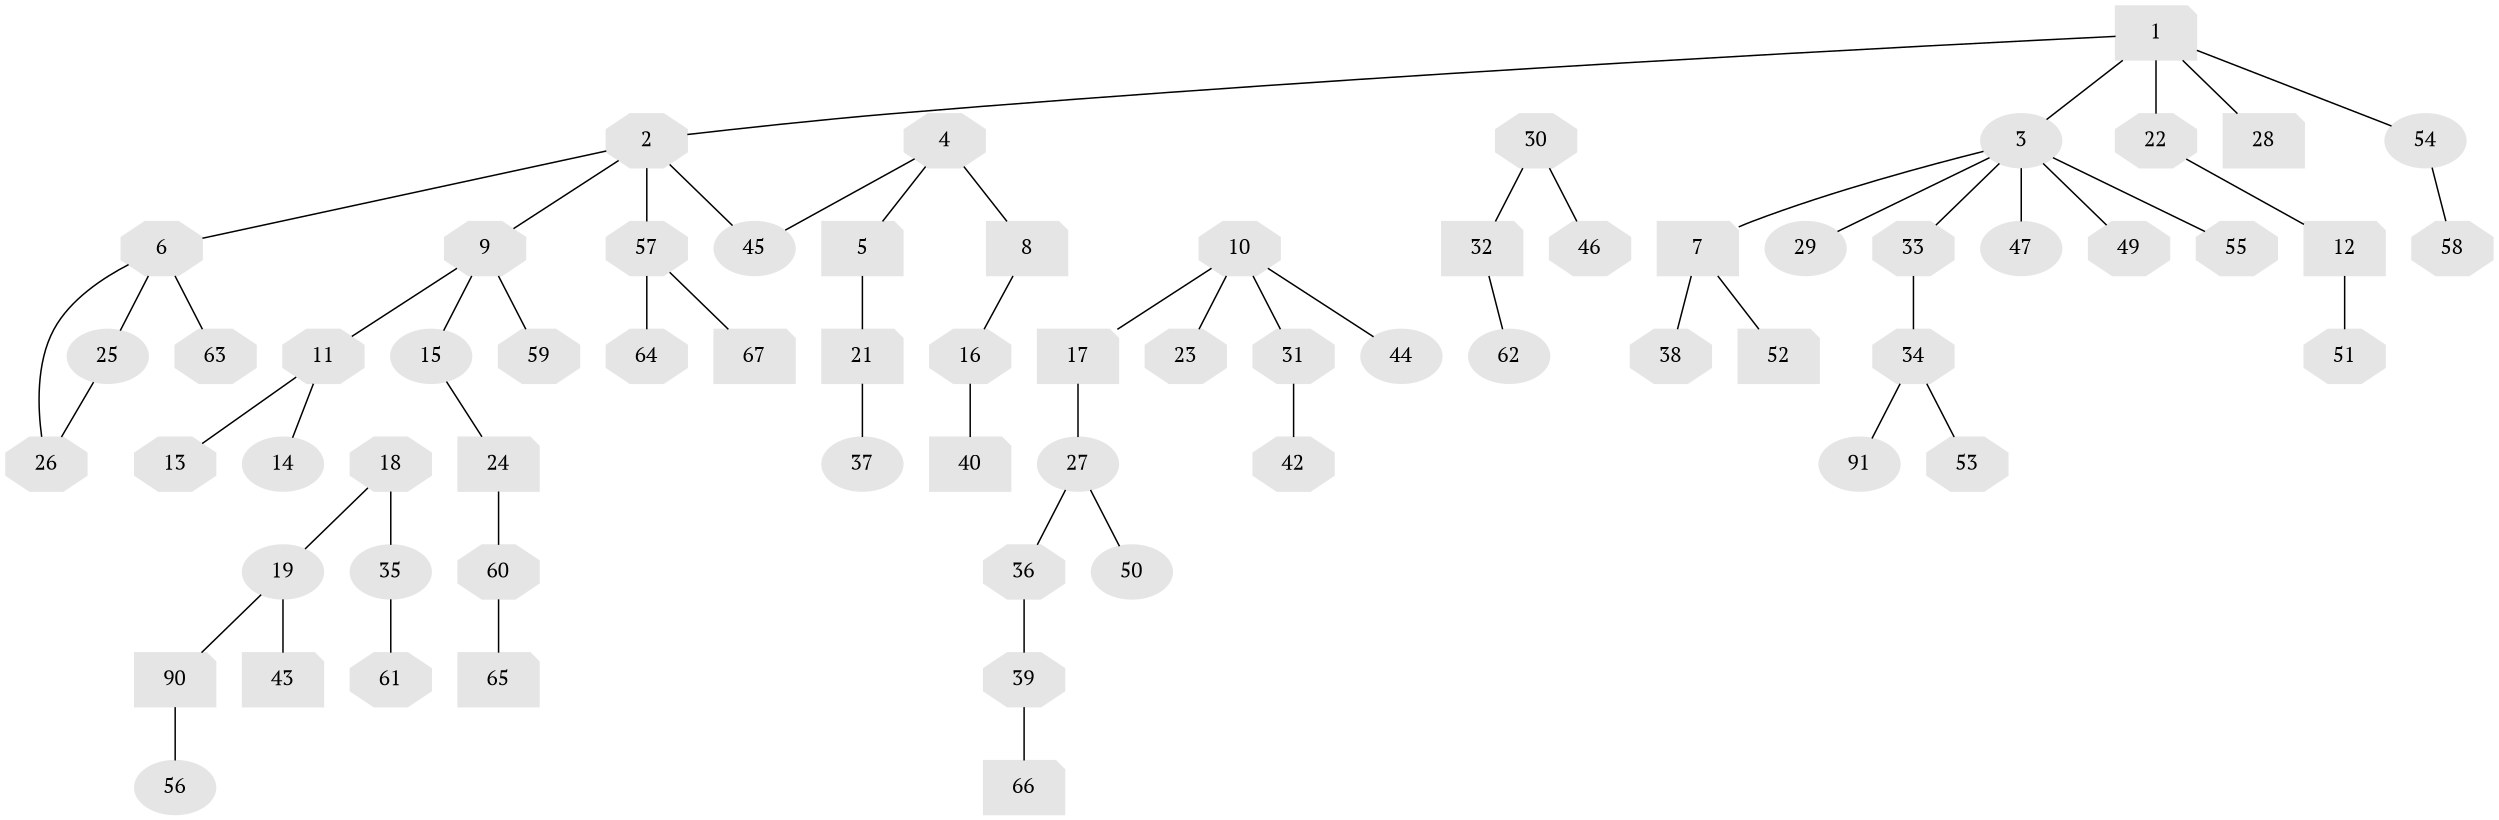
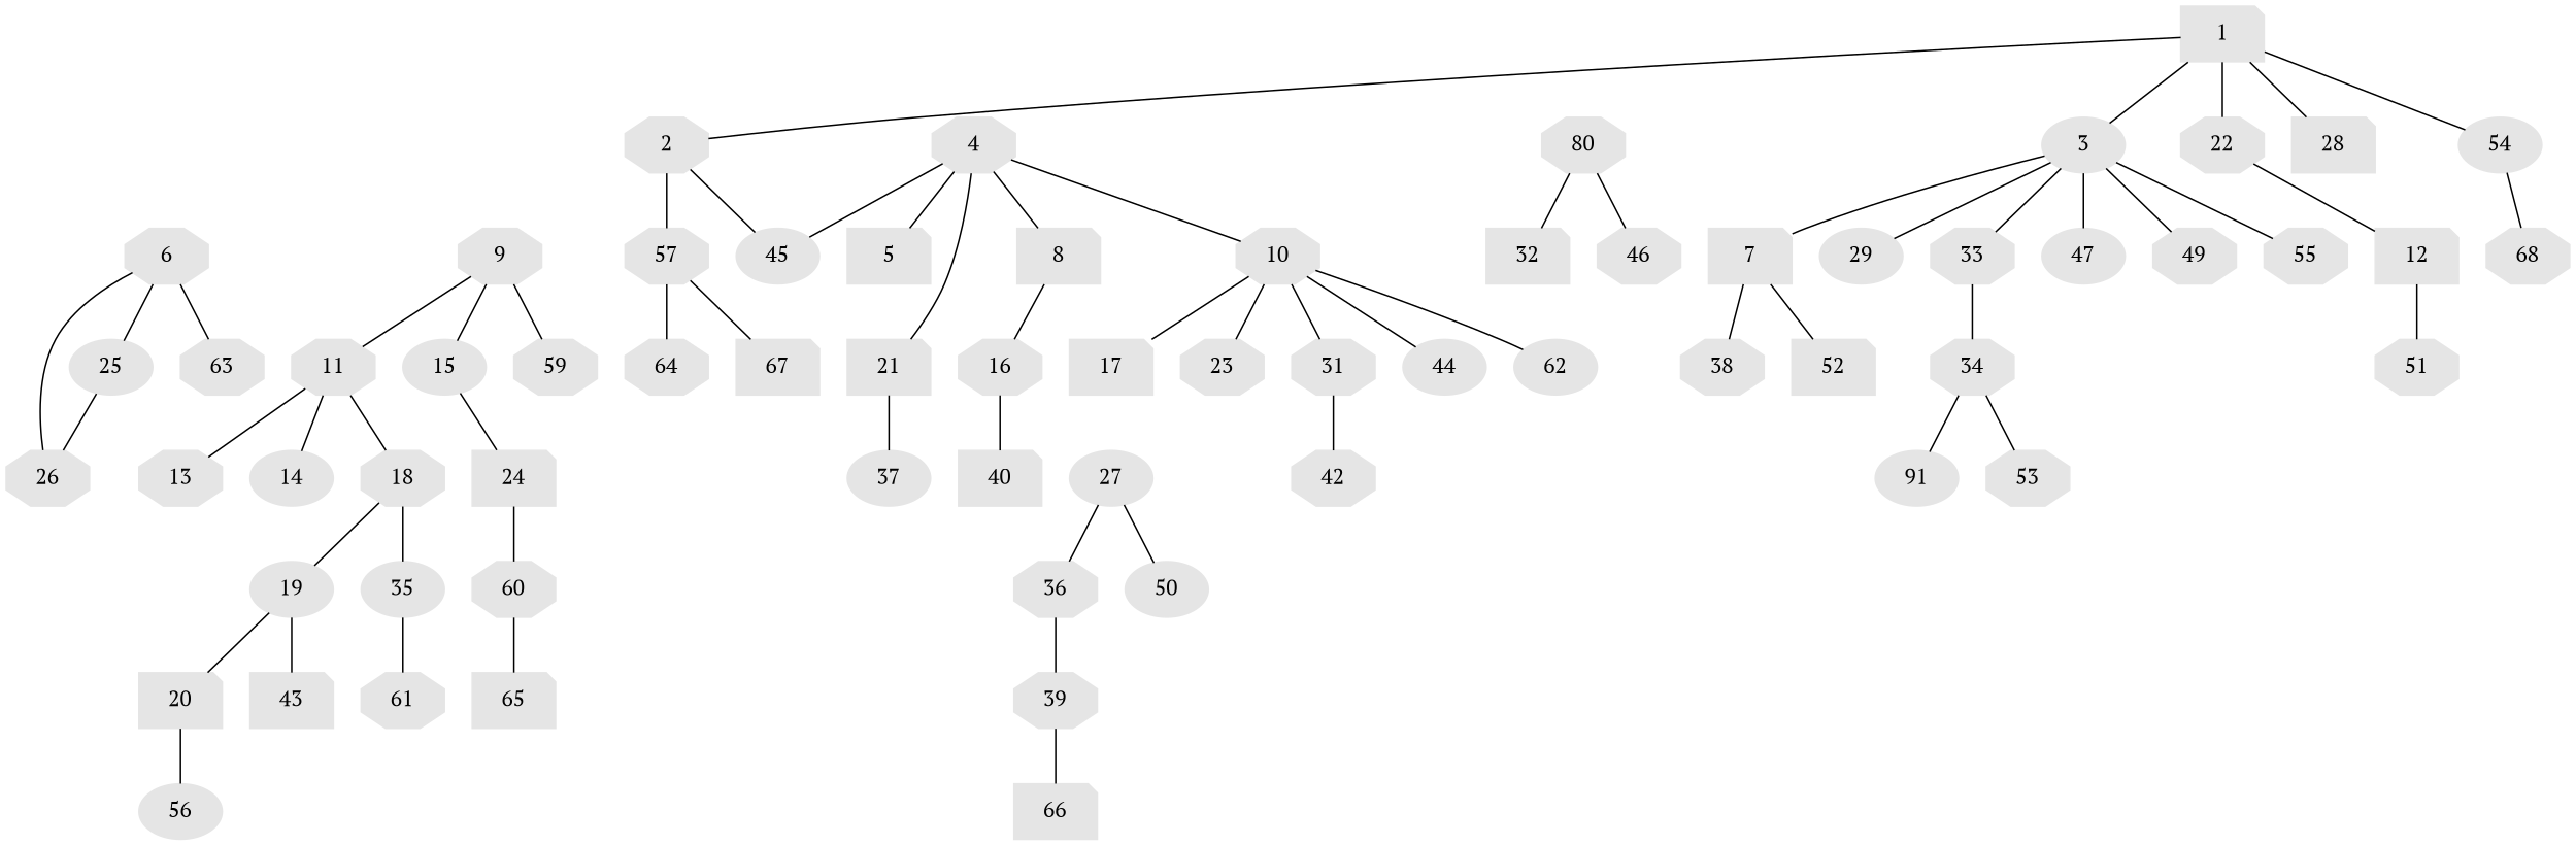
  graph {
    fontname="PT Serif"
    node [color=gray90 fontname="PT Serif" shape=octagon style=filled]
    edge [fontname="PT Serif"]
    1 [shape=note]
    2
    3 [shape=ellipse]
    22
    28 [shape=note]
    54 [shape=ellipse]
    6
    9
    57
    45 [shape=ellipse]
    7 [shape=note]
    29 [shape=ellipse]
    33
    47 [shape=ellipse]
    49
    55
    12 [shape=note]
-   58
+   58 [label=68]
    5 [shape=note]
    4
    8 [shape=note]
    10
    25 [shape=ellipse]
    26
    63
    11
    15 [shape=ellipse]
    59
    64
    67 [shape=note]
    38
    52 [shape=note]
    51
    34
    21 [shape=note]
    16
    17 [shape=note]
    23
    31
    44 [shape=ellipse]
    37 [shape=ellipse]
    40 [shape=note]
    13
    14 [shape=ellipse]
    18
    24 [shape=note]
    27 [shape=ellipse]
    42
    19 [shape=ellipse]
    35 [shape=ellipse]
    60
    36
    50 [shape=ellipse]
-   20 [shape=note label=90]
+   20 [shape=note]
    43 [shape=note]
    61
    56 [shape=ellipse]
    65 [shape=note]
    32 [shape=note]
-   30
+   30 [label=80]
    46
    39
    62 [shape=ellipse]
    n64 [label=91 shape=ellipse]
    53
    66 [shape=note]
    1 -- 2
    1 -- 3
    1 -- 22
    1 -- 28
    1 -- 54
-   2 -- 6
-   2 -- 9
    2 -- 57
    2 -- 45
    3 -- 7
    3 -- 29
    3 -- 33
    3 -- 47
    3 -- 49
    3 -- 55
    22 -- 12
    54 -- 58
    6 -- 25
    6 -- 26
    6 -- 63
    9 -- 11
    9 -- 15
    9 -- 59
    57 -- 64
    57 -- 67
    7 -- 38
    7 -- 52
    33 -- 34
    12 -- 51
-   5 -- 21
+   4 -- 21
    4 -- 45
    4 -- 5
    4 -- 8
+   4 -- 10
    8 -- 16
    10 -- 17
    10 -- 23
    10 -- 31
    10 -- 44
    25 -- 26
    11 -- 13
    11 -- 14
+   11 -- 18
    15 -- 24
    34 -- n64
    34 -- 53
    21 -- 37
    16 -- 40
-   17 -- 27
    31 -- 42
    18 -- 19
    18 -- 35
    24 -- 60
    27 -- 36
    27 -- 50
    19 -- 20
    19 -- 43
    35 -- 61
    60 -- 65
    36 -- 39
    20 -- 56
-   32 -- 62
+   10 -- 62
    30 -- 32
    30 -- 46
    39 -- 66
  }
